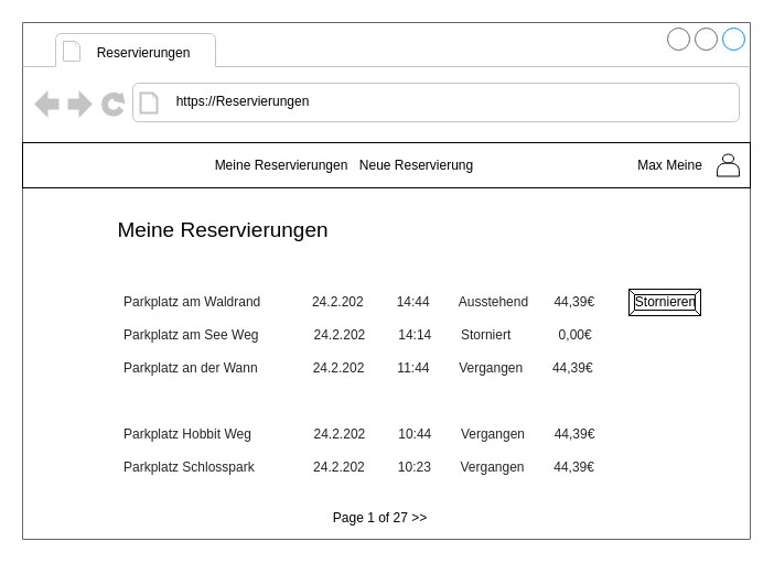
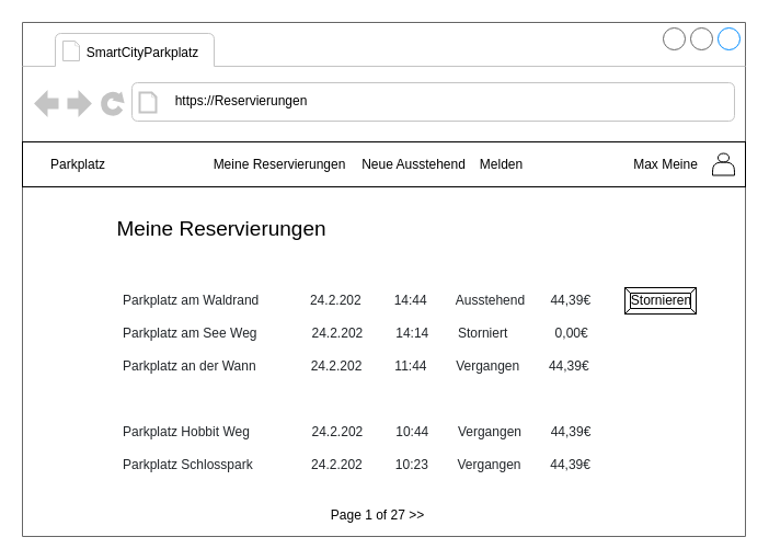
  <mxCell id="0" style=";html=1;" />
  <mxCell id="1" style=";html=1;" parent="0" />
  <mxCell id="2" value="" style="strokeWidth=1;shadow=0;dashed=0;align=center;html=1;shape=mxgraph.mockup.containers.browserWindow;rSize=0;strokeColor=#666666;strokeColor2=#008cff;strokeColor3=#c4c4c4;mainText=,;recursiveResize=0;" parent="1" vertex="1"><mxGeometry y="20" width="660" height="469" as="geometry" x="20" /></mxCell>
  <mxCell id="3" value="https://Reservierungen" style="text;html=1;strokeColor=none;fillColor=none;align=center;verticalAlign=middle;whiteSpace=wrap;rounded=0;" parent="2" vertex="1"><mxGeometry x="130" y="60" width="140" height="24" as="geometry" /></mxCell>
- <mxCell id="4" value="Reservierungen" style="text;html=1;strokeColor=none;fillColor=none;align=center;verticalAlign=middle;whiteSpace=wrap;rounded=0;" parent="2" vertex="1"><mxGeometry x="60" y="20" width="100" height="16" as="geometry" /></mxCell>
+ <mxCell id="4" value="SmartCityParkplatz" style="text;html=1;strokeColor=none;fillColor=none;align=center;verticalAlign=middle;whiteSpace=wrap;rounded=0;" parent="2" vertex="1"><mxGeometry x="60" y="20" width="100" height="16" as="geometry" /></mxCell>
  <mxCell id="5" value="" style="rounded=0;whiteSpace=wrap;html=1;" parent="2" vertex="1"><mxGeometry y="109" width="660" height="41" as="geometry" /></mxCell>
+ <mxCell id="6" value="Parkplatz" style="text;html=1;strokeColor=none;fillColor=none;align=center;verticalAlign=middle;whiteSpace=wrap;rounded=0;" parent="2" vertex="1"><mxGeometry x="20" y="119.5" width="62" height="20" as="geometry" /></mxCell>
  <mxCell id="7" value="" style="shape=actor;whiteSpace=wrap;html=1;" parent="2" vertex="1"><mxGeometry x="630" y="119.5" width="20" height="20" as="geometry" /></mxCell>
  <mxCell id="8" value="Meine Reservierungen" style="text;html=1;strokeColor=none;fillColor=none;align=center;verticalAlign=middle;whiteSpace=wrap;rounded=0;" parent="2" vertex="1"><mxGeometry x="170" y="119.5" width="130" height="20" as="geometry" /></mxCell>
- <mxCell id="9" value="Neue Reservierung" style="text;html=1;strokeColor=none;fillColor=none;align=center;verticalAlign=middle;whiteSpace=wrap;rounded=0;" parent="2" vertex="1"><mxGeometry x="300" y="119.5" width="115" height="20" as="geometry" /></mxCell>
+ <mxCell id="9" value="Neue Ausstehend" style="text;html=1;strokeColor=none;fillColor=none;align=center;verticalAlign=middle;whiteSpace=wrap;rounded=0;" parent="2" vertex="1"><mxGeometry x="300" y="119.5" width="115" height="20" as="geometry" /></mxCell>
  <mxCell id="10" value="Max Meine" style="text;html=1;strokeColor=none;fillColor=none;align=center;verticalAlign=middle;whiteSpace=wrap;rounded=0;" parent="2" vertex="1"><mxGeometry x="550" y="119.5" width="75" height="20" as="geometry" /></mxCell>
  <mxCell id="11" value="Parkplatz am Waldrand&amp;nbsp; &amp;nbsp; &amp;nbsp; &amp;nbsp; &amp;nbsp; &amp;nbsp; &amp;nbsp; 24.2.202&amp;nbsp; &amp;nbsp; &amp;nbsp; &amp;nbsp; &amp;nbsp;14:44&amp;nbsp; &amp;nbsp; &amp;nbsp; &amp;nbsp; Ausstehend&amp;nbsp; &amp;nbsp; &amp;nbsp; &amp;nbsp;44,39€&amp;nbsp;" style="html=1;strokeColor=none;fillColor=none;fontColor=#212529;perimeter=none;whiteSpace=wrap;resizeWidth=1;align=left;spacing=10;" parent="2" vertex="1"><mxGeometry x="82" y="239" width="470" height="30" as="geometry" /></mxCell>
  <mxCell id="12" value="&lt;font style=&quot;font-size: 19px&quot;&gt;Meine Reservierungen&lt;/font&gt;" style="text;html=1;strokeColor=none;fillColor=none;align=center;verticalAlign=middle;whiteSpace=wrap;rounded=0;" parent="2" vertex="1"><mxGeometry x="82" y="179" width="200" height="20" as="geometry" /></mxCell>
  <mxCell id="13" value="Parkplatz am See Weg&amp;nbsp; &amp;nbsp; &amp;nbsp; &amp;nbsp; &amp;nbsp; &amp;nbsp; &amp;nbsp; &amp;nbsp;24.2.202&amp;nbsp; &amp;nbsp; &amp;nbsp; &amp;nbsp; &amp;nbsp;14:14&amp;nbsp; &amp;nbsp; &amp;nbsp; &amp;nbsp; Storniert&amp;nbsp; &amp;nbsp; &amp;nbsp; &amp;nbsp; &amp;nbsp; &amp;nbsp; &amp;nbsp;0,00€&amp;nbsp;" style="html=1;strokeColor=none;fillColor=none;fontColor=#212529;perimeter=none;whiteSpace=wrap;resizeWidth=1;align=left;spacing=10;" parent="2" vertex="1"><mxGeometry x="82" y="269" width="470" height="30" as="geometry" /></mxCell>
  <mxCell id="14" value="Parkplatz an der Wann&amp;nbsp; &amp;nbsp; &amp;nbsp; &amp;nbsp; &amp;nbsp; &amp;nbsp; &amp;nbsp; &amp;nbsp;24.2.202&amp;nbsp; &amp;nbsp; &amp;nbsp; &amp;nbsp; &amp;nbsp;11:44&amp;nbsp; &amp;nbsp; &amp;nbsp; &amp;nbsp; Vergangen&amp;nbsp; &amp;nbsp; &amp;nbsp; &amp;nbsp; 44,39€&amp;nbsp;" style="html=1;strokeColor=none;fillColor=none;fontColor=#212529;perimeter=none;whiteSpace=wrap;resizeWidth=1;align=left;spacing=10;" parent="2" vertex="1"><mxGeometry x="82" y="299" width="470" height="30" as="geometry" /></mxCell>
  <mxCell id="15" value="Parkplatz Hobbit Weg&amp;nbsp; &amp;nbsp; &amp;nbsp; &amp;nbsp; &amp;nbsp; &amp;nbsp; &amp;nbsp; &amp;nbsp; &amp;nbsp;24.2.202&amp;nbsp; &amp;nbsp; &amp;nbsp; &amp;nbsp; &amp;nbsp;10:44&amp;nbsp; &amp;nbsp; &amp;nbsp; &amp;nbsp; Vergangen&amp;nbsp; &amp;nbsp; &amp;nbsp; &amp;nbsp; 44,39€&amp;nbsp;" style="html=1;strokeColor=none;fillColor=none;fontColor=#212529;perimeter=none;whiteSpace=wrap;resizeWidth=1;align=left;spacing=10;" parent="2" vertex="1"><mxGeometry x="82" y="359" width="470" height="30" as="geometry" /></mxCell>
  <mxCell id="16" value="Parkplatz Schlosspark&amp;nbsp; &amp;nbsp; &amp;nbsp; &amp;nbsp; &amp;nbsp; &amp;nbsp; &amp;nbsp; &amp;nbsp; 24.2.202&amp;nbsp; &amp;nbsp; &amp;nbsp; &amp;nbsp; &amp;nbsp;10:23&amp;nbsp; &amp;nbsp; &amp;nbsp; &amp;nbsp; Vergangen&amp;nbsp; &amp;nbsp; &amp;nbsp; &amp;nbsp; 44,39€&amp;nbsp;" style="html=1;strokeColor=none;fillColor=none;fontColor=#212529;perimeter=none;whiteSpace=wrap;resizeWidth=1;align=left;spacing=10;" parent="2" vertex="1"><mxGeometry x="82" y="389" width="470" height="30" as="geometry" /></mxCell>
  <mxCell id="17" value="Stornieren" style="labelPosition=center;verticalLabelPosition=middle;align=center;html=1;shape=mxgraph.basic.button;dx=5;" parent="2" vertex="1"><mxGeometry x="550" y="242" width="65" height="24" as="geometry" /></mxCell>
  <mxCell id="18" value="Page 1 of 27 &amp;gt;&amp;gt;" style="text;html=1;strokeColor=none;fillColor=none;align=center;verticalAlign=middle;whiteSpace=wrap;rounded=0;" parent="2" vertex="1"><mxGeometry x="279" y="440" width="91" height="20" as="geometry" /></mxCell>
+ <mxCell id="19" value="Melden" style="text;html=1;strokeColor=none;fillColor=none;align=center;verticalAlign=middle;whiteSpace=wrap;rounded=0;" vertex="1" parent="2"><mxGeometry x="415" y="119.5" width="45" height="20" as="geometry" /></mxCell>
